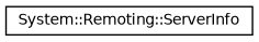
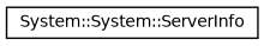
  digraph {
    rankdir=TB
-   n1 [color=black fillcolor=white fontname=Helvetica fontsize=10 height=0.2 label="System::Remoting::ServerInfo" shape=record style=filled width=0.4]
+   n1 [color=black fillcolor=white fontname=Helvetica fontsize=10 height=0.2 label="System::System::ServerInfo" shape=record style=filled width=0.4]
  }
